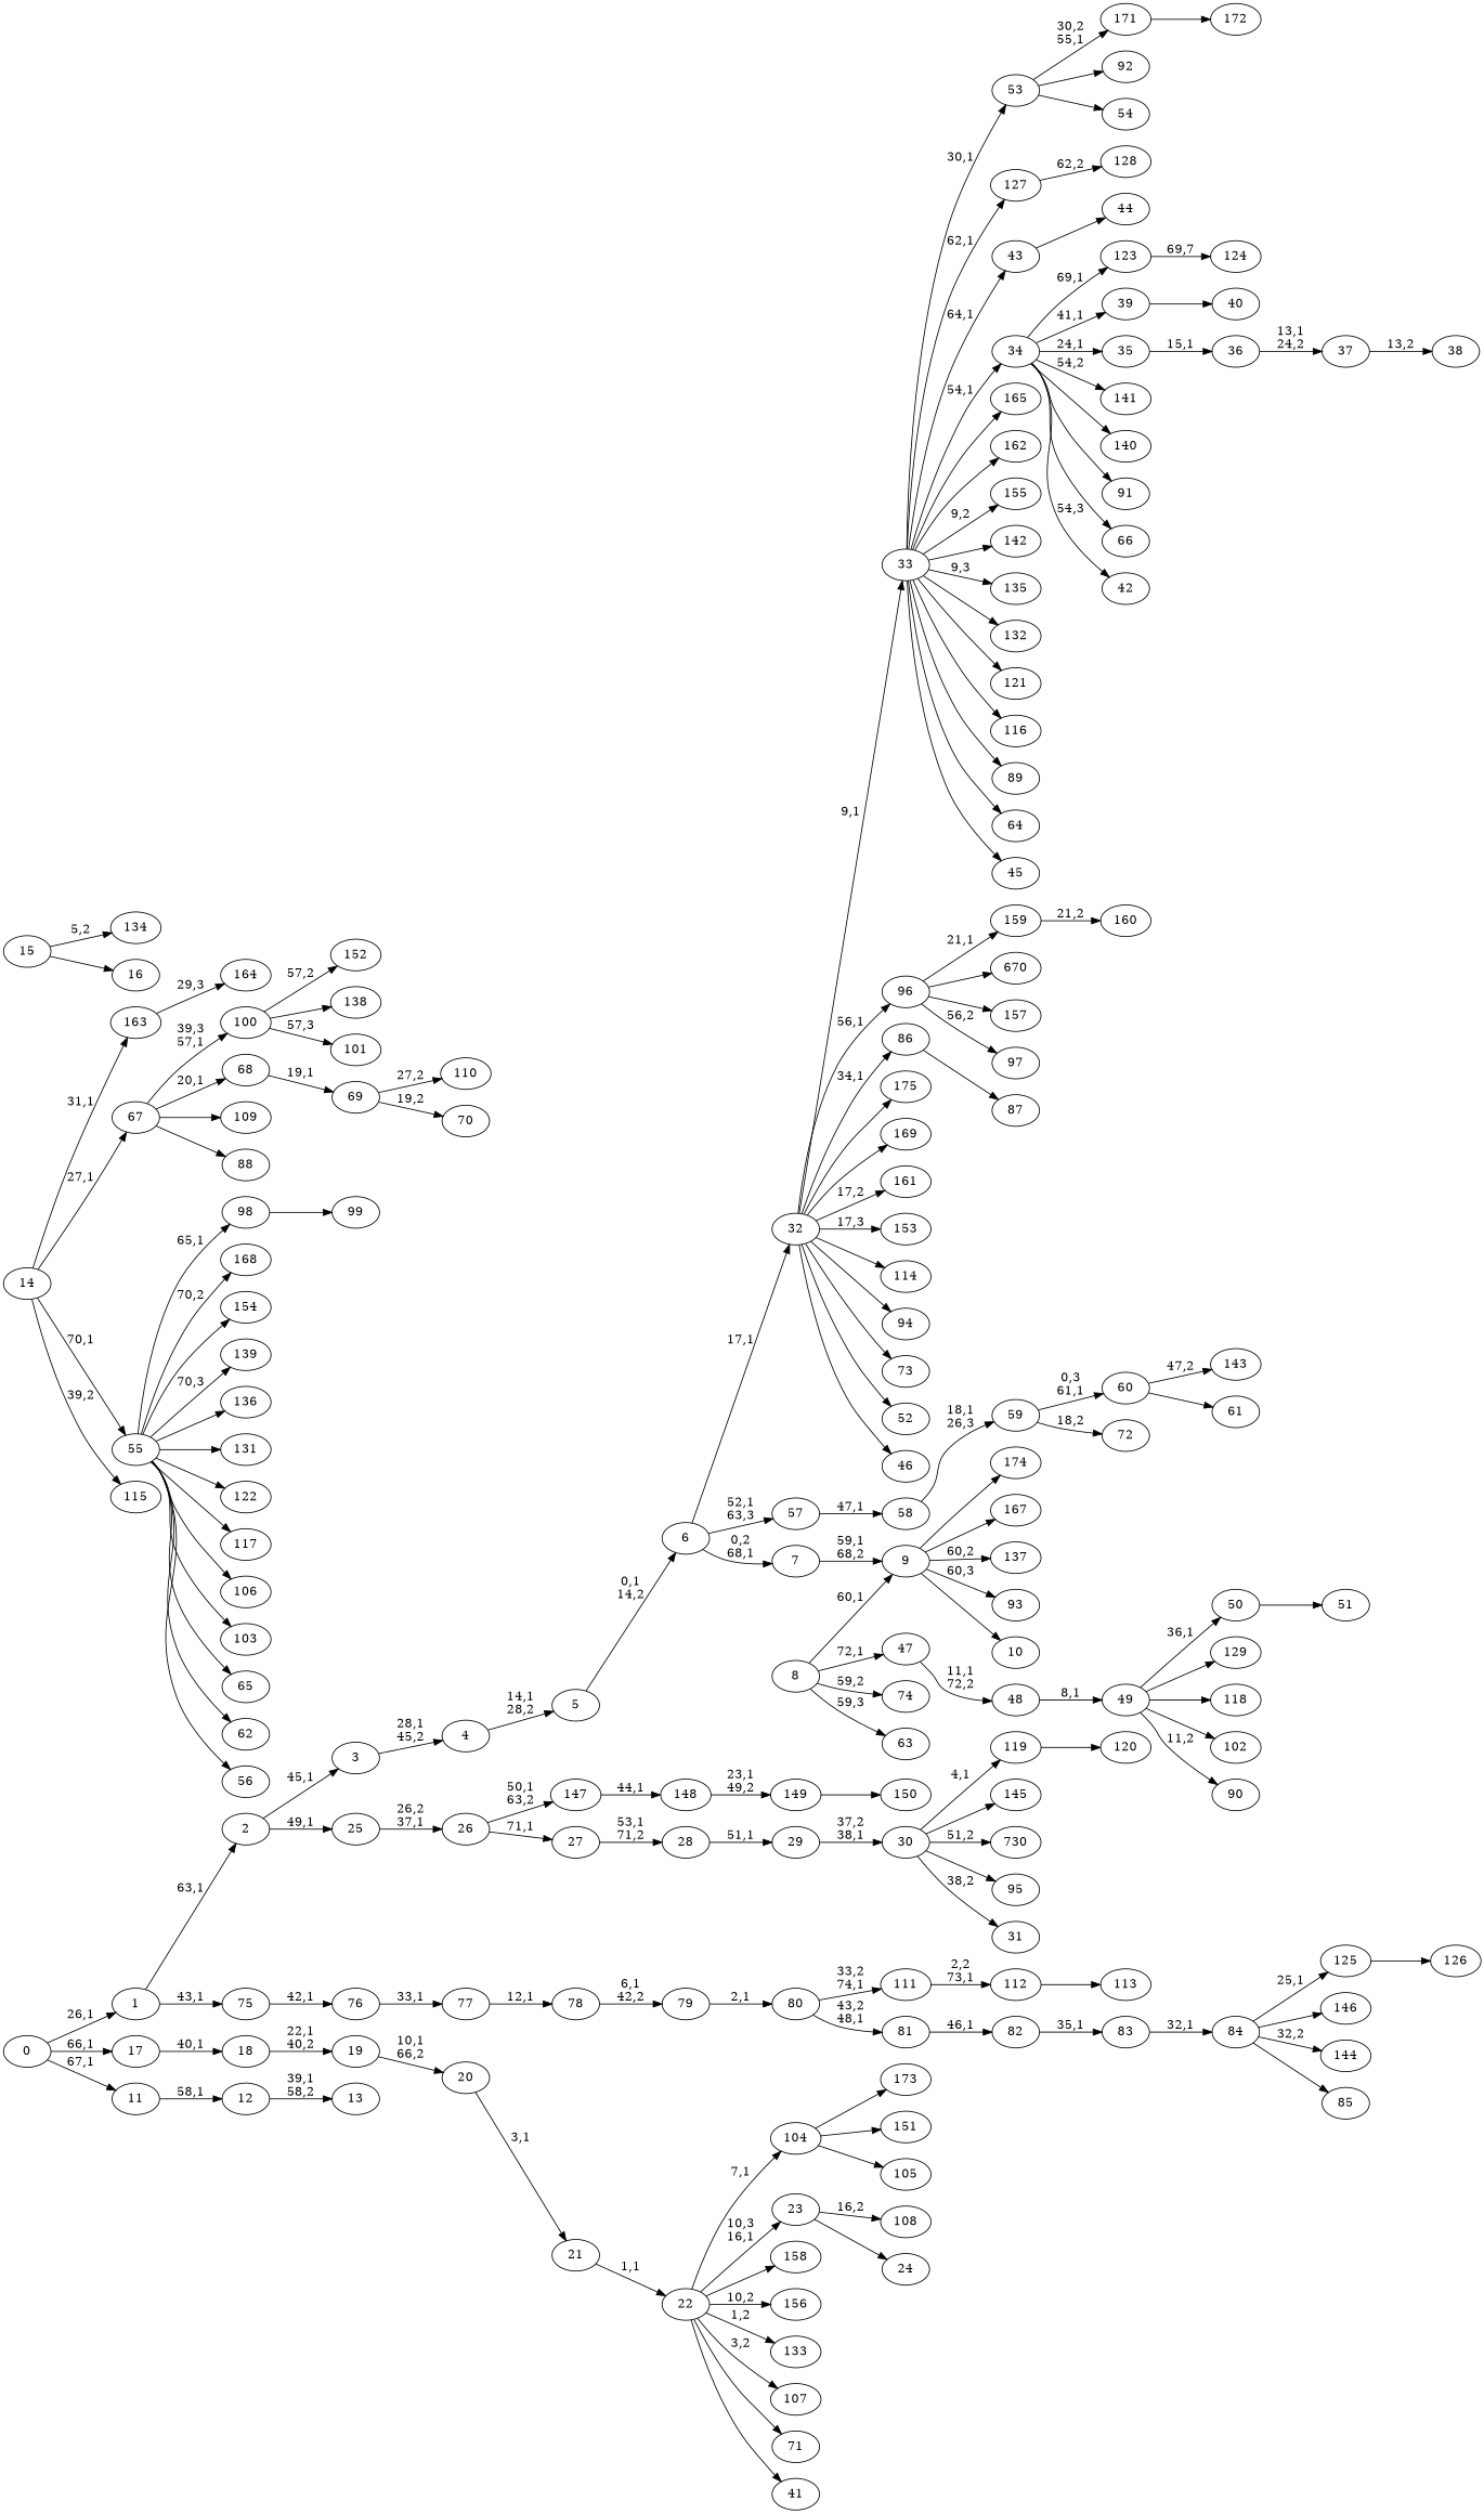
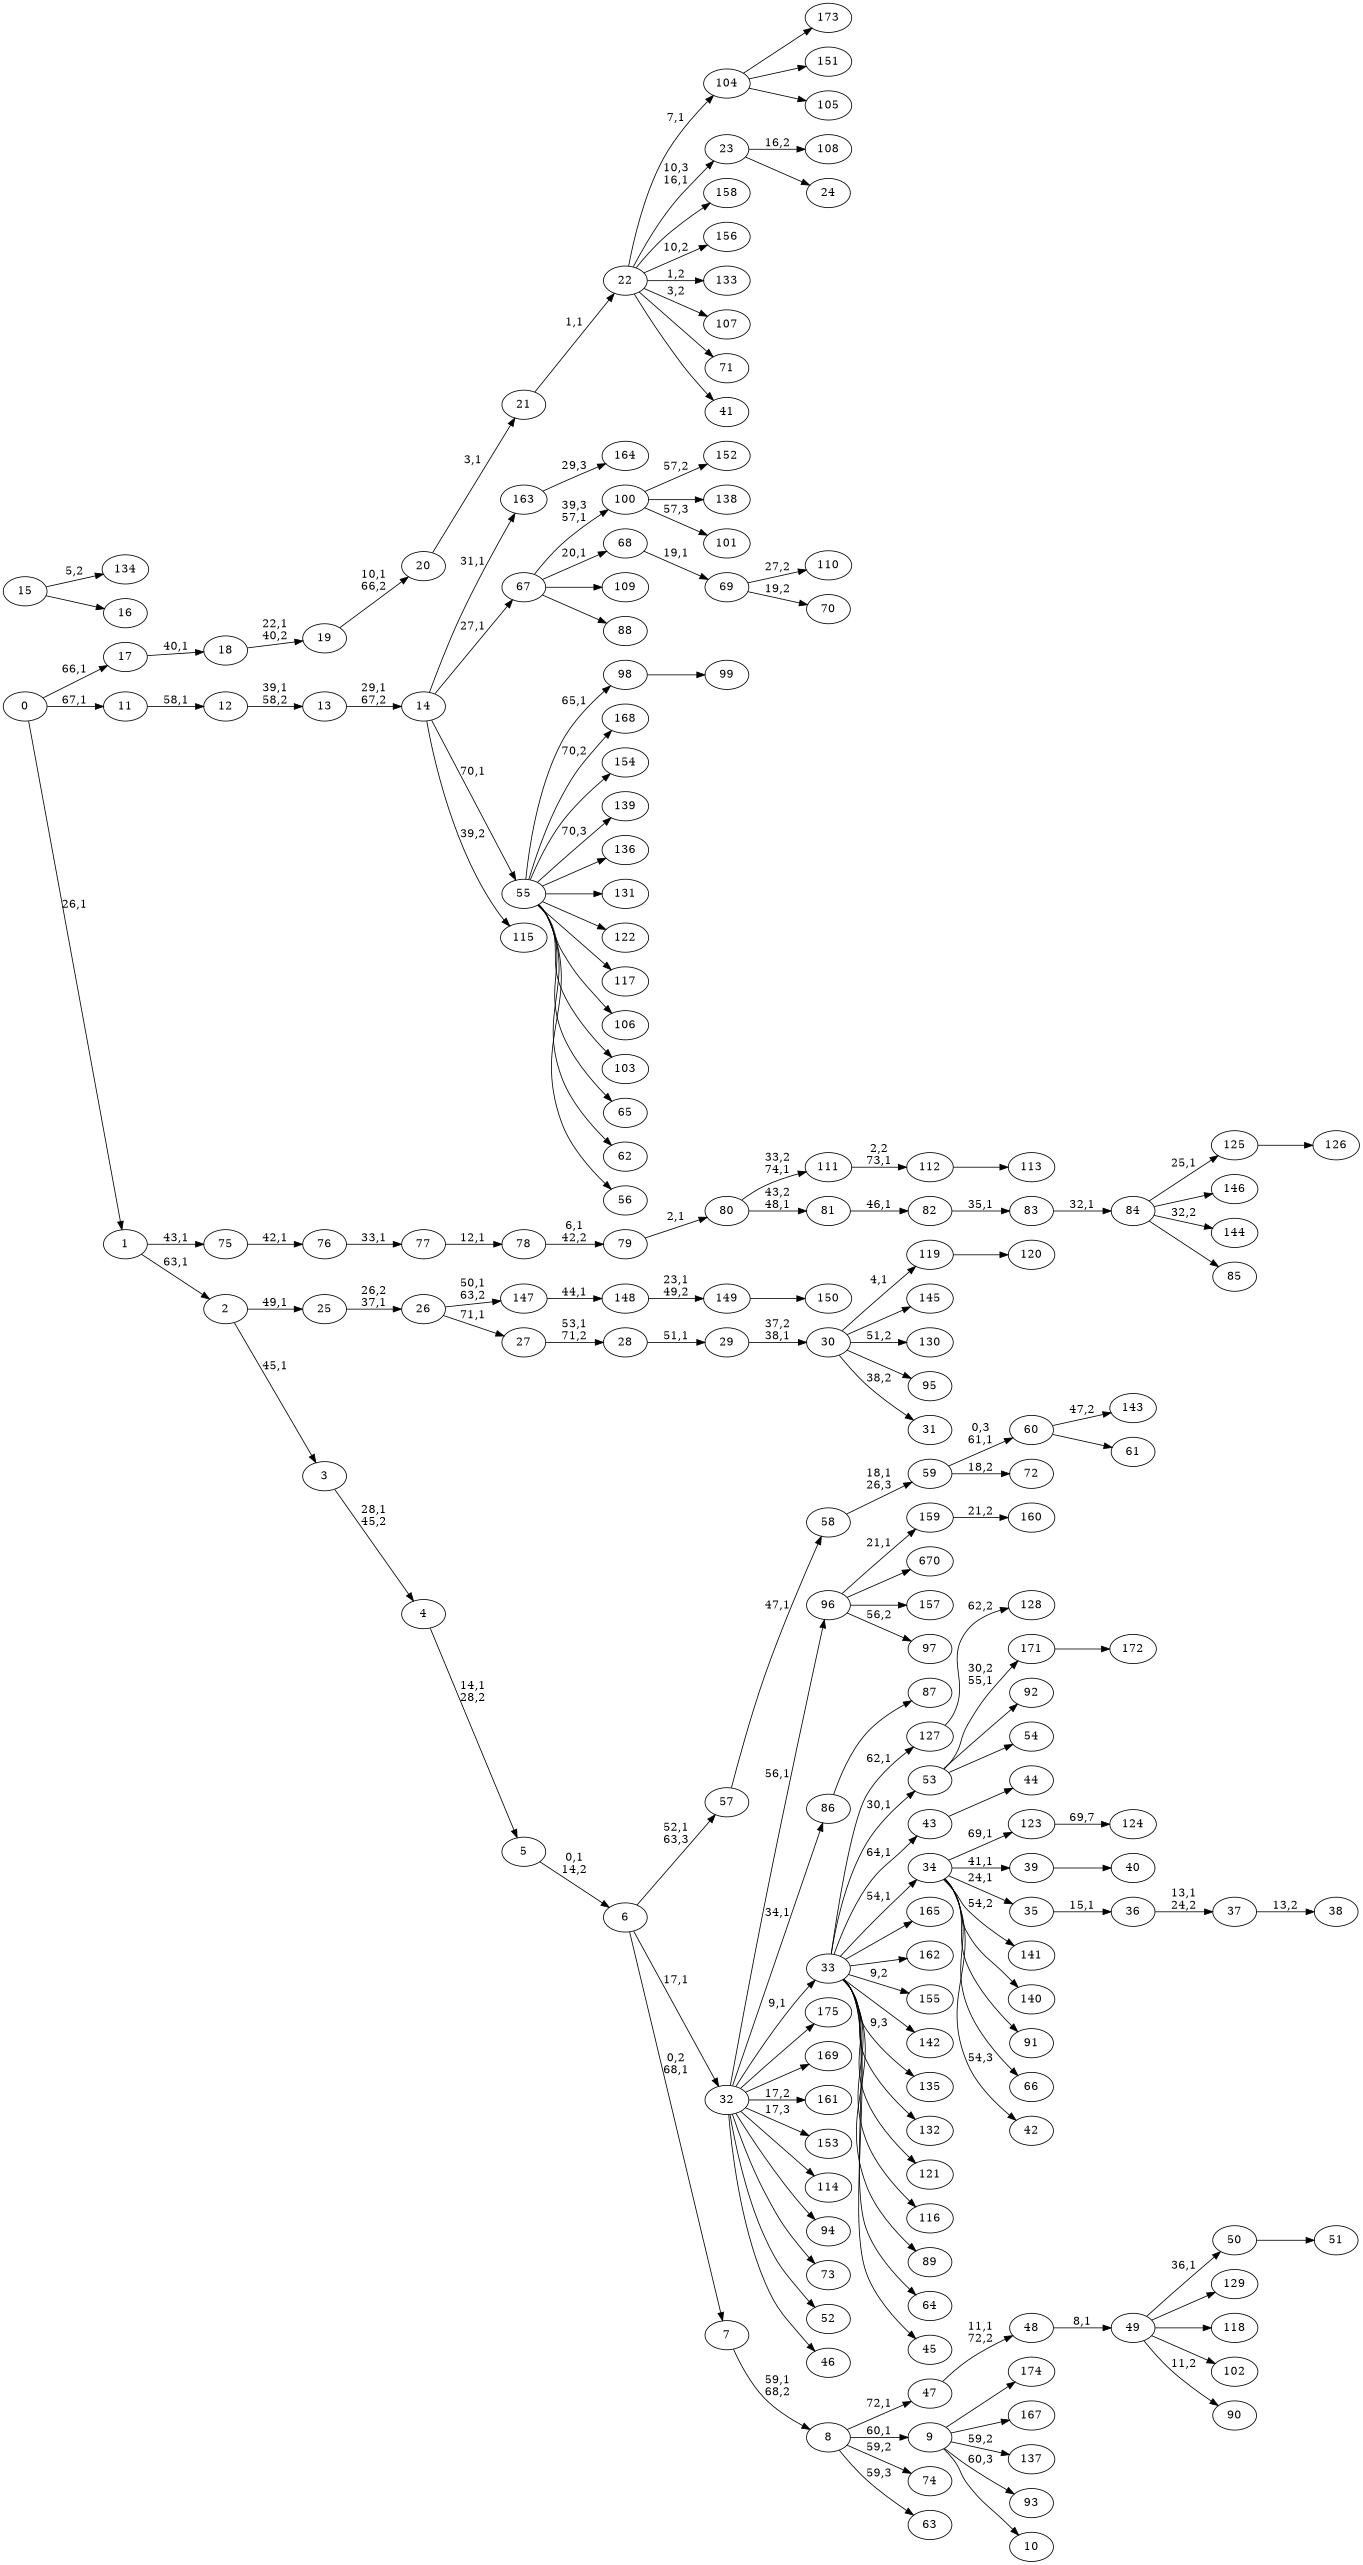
  digraph {
    rankdir=LR
    171
    172
    163
    164
    159
    160
    149
    150
    148
    147
    127
    128
    125
    126
    123
    124
    119
    120
    112
    113
    111
    104
    173
    151
    105
    100
    152
    138
    101
    98
    99
    96
    n33 [label=670]
    157
    97
    86
    87
    84
    146
    144
    85
    83
    82
    81
    80
    79
    78
    77
    76
    75
    69
    110
    70
    68
    67
    109
    88
    60
    143
    61
    59
    72
    58
    57
    55
    168
    154
    139
    136
    131
    122
    117
    106
    103
    65
    62
    56
    53
    92
    54
    50
    51
    49
    129
    118
    102
    90
    48
    47
    43
    44
    39
    40
    37
    38
    36
    35
    34
    141
    140
    91
    66
    42
    33
    165
    162
    155
    142
    135
    132
    121
    116
    89
    64
    45
    32
    175
    169
    161
    153
    114
    94
    73
    52
    46
    30
    145
-   130 [label=730]
+   130
    95
    31
    29
    28
    27
    26
    25
    23
    108
    24
    22
    158
    156
    133
    107
    71
    41
    21
    20
    19
    18
    17
    15
    134
    16
    14
    115
    13
    12
    11
    9
    174
    167
    137
    93
    10
    8
    74
    63
    7
    6
    5
    4
    3
    2
    1
    0
    171 -> 172
    163 -> 164 [label="29,3"]
    159 -> 160 [label="21,2"]
    149 -> 150
    148 -> 149 [label="23,1\n49,2"]
    147 -> 148 [label="44,1"]
    127 -> 128 [label="62,2"]
    125 -> 126
    123 -> 124 [label="69,7"]
    119 -> 120
    112 -> 113
    111 -> 112 [label="2,2\n73,1"]
    104 -> 173
    104 -> 151
    104 -> 105
    100 -> 152 [label="57,2"]
    100 -> 138
    100 -> 101 [label="57,3"]
    98 -> 99
    96 -> 159 [label="21,1"]
    96 -> n33
    96 -> 157
    96 -> 97 [label="56,2"]
    86 -> 87
    84 -> 125 [label="25,1"]
    84 -> 146
    84 -> 144 [label="32,2"]
    84 -> 85
    83 -> 84 [label="32,1"]
    82 -> 83 [label="35,1"]
    81 -> 82 [label="46,1"]
    80 -> 111 [label="33,2\n74,1"]
    80 -> 81 [label="43,2\n48,1"]
    79 -> 80 [label="2,1"]
    78 -> 79 [label="6,1\n42,2"]
    77 -> 78 [label="12,1"]
    76 -> 77 [label="33,1"]
    75 -> 76 [label="42,1"]
    69 -> 110 [label="27,2"]
    69 -> 70 [label="19,2"]
    68 -> 69 [label="19,1"]
    67 -> 100 [label="39,3\n57,1"]
    67 -> 68 [label="20,1"]
    67 -> 109
    67 -> 88
    60 -> 143 [label="47,2"]
    60 -> 61
    59 -> 60 [label="0,3\n61,1"]
    59 -> 72 [label="18,2"]
    58 -> 59 [label="18,1\n26,3"]
    57 -> 58 [label="47,1"]
    55 -> 98 [label="65,1"]
    55 -> 168 [label="70,2"]
    55 -> 154
    55 -> 139 [label="70,3"]
    55 -> 136
    55 -> 131
    55 -> 122
    55 -> 117
    55 -> 106
    55 -> 103
    55 -> 65
    55 -> 62
    55 -> 56
    53 -> 171 [label="30,2\n55,1"]
    53 -> 92
    53 -> 54
    50 -> 51
    49 -> 50 [label="36,1"]
    49 -> 129
    49 -> 118
    49 -> 102
    49 -> 90 [label="11,2"]
    48 -> 49 [label="8,1"]
    47 -> 48 [label="11,1\n72,2"]
    43 -> 44
    39 -> 40
    37 -> 38 [label="13,2"]
    36 -> 37 [label="13,1\n24,2"]
    35 -> 36 [label="15,1"]
    34 -> 123 [label="69,1"]
    34 -> 39 [label="41,1"]
    34 -> 35 [label="24,1"]
    34 -> 141 [label="54,2"]
    34 -> 140
    34 -> 91
    34 -> 66
    34 -> 42 [label="54,3"]
    33 -> 127 [label="62,1"]
    33 -> 53 [label="30,1"]
    33 -> 43 [label="64,1"]
    33 -> 34 [label="54,1"]
    33 -> 165
    33 -> 162
    33 -> 155 [label="9,2"]
    33 -> 142
    33 -> 135 [label="9,3"]
    33 -> 132
    33 -> 121
    33 -> 116
    33 -> 89
    33 -> 64
    33 -> 45
    32 -> 96 [label="56,1"]
    32 -> 86 [label="34,1"]
    32 -> 33 [label="9,1"]
    32 -> 175
    32 -> 169
    32 -> 161 [label="17,2"]
    32 -> 153 [label="17,3"]
    32 -> 114
    32 -> 94
    32 -> 73
    32 -> 52
    32 -> 46
    30 -> 119 [label="4,1"]
    30 -> 145
    30 -> 130 [label="51,2"]
    30 -> 95
    30 -> 31 [label="38,2"]
    29 -> 30 [label="37,2\n38,1"]
    28 -> 29 [label="51,1"]
    27 -> 28 [label="53,1\n71,2"]
    26 -> 147 [label="50,1\n63,2"]
    26 -> 27 [label="71,1"]
    25 -> 26 [label="26,2\n37,1"]
    23 -> 108 [label="16,2"]
    23 -> 24
    22 -> 104 [label="7,1"]
    22 -> 23 [label="10,3\n16,1"]
    22 -> 158
    22 -> 156 [label="10,2"]
    22 -> 133 [label="1,2"]
    22 -> 107 [label="3,2"]
    22 -> 71
    22 -> 41
    21 -> 22 [label="1,1"]
    20 -> 21 [label="3,1"]
    19 -> 20 [label="10,1\n66,2"]
    18 -> 19 [label="22,1\n40,2"]
    17 -> 18 [label="40,1"]
    15 -> 134 [label="5,2"]
    15 -> 16
    14 -> 163 [label="31,1"]
    14 -> 67 [label="27,1"]
    14 -> 55 [label="70,1"]
    14 -> 115 [label="39,2"]
+   13 -> 14 [label="29,1\n67,2"]
    12 -> 13 [label="39,1\n58,2"]
    11 -> 12 [label="58,1"]
    9 -> 174
    9 -> 167
-   9 -> 137 [label="60,2"]
+   9 -> 137 [label="59,2"]
    9 -> 93 [label="60,3"]
    9 -> 10
    8 -> 47 [label="72,1"]
    8 -> 9 [label="60,1"]
    8 -> 74 [label="59,2"]
    8 -> 63 [label="59,3"]
-   7 -> 9 [label="59,1\n68,2"]
+   7 -> 8 [label="59,1\n68,2"]
    6 -> 57 [label="52,1\n63,3"]
    6 -> 32 [label="17,1"]
    6 -> 7 [label="0,2\n68,1"]
    5 -> 6 [label="0,1\n14,2"]
    4 -> 5 [label="14,1\n28,2"]
    3 -> 4 [label="28,1\n45,2"]
    2 -> 25 [label="49,1"]
    2 -> 3 [label="45,1"]
    1 -> 75 [label="43,1"]
    1 -> 2 [label="63,1"]
    0 -> 17 [label="66,1"]
    0 -> 11 [label="67,1"]
    0 -> 1 [label="26,1"]
  }
